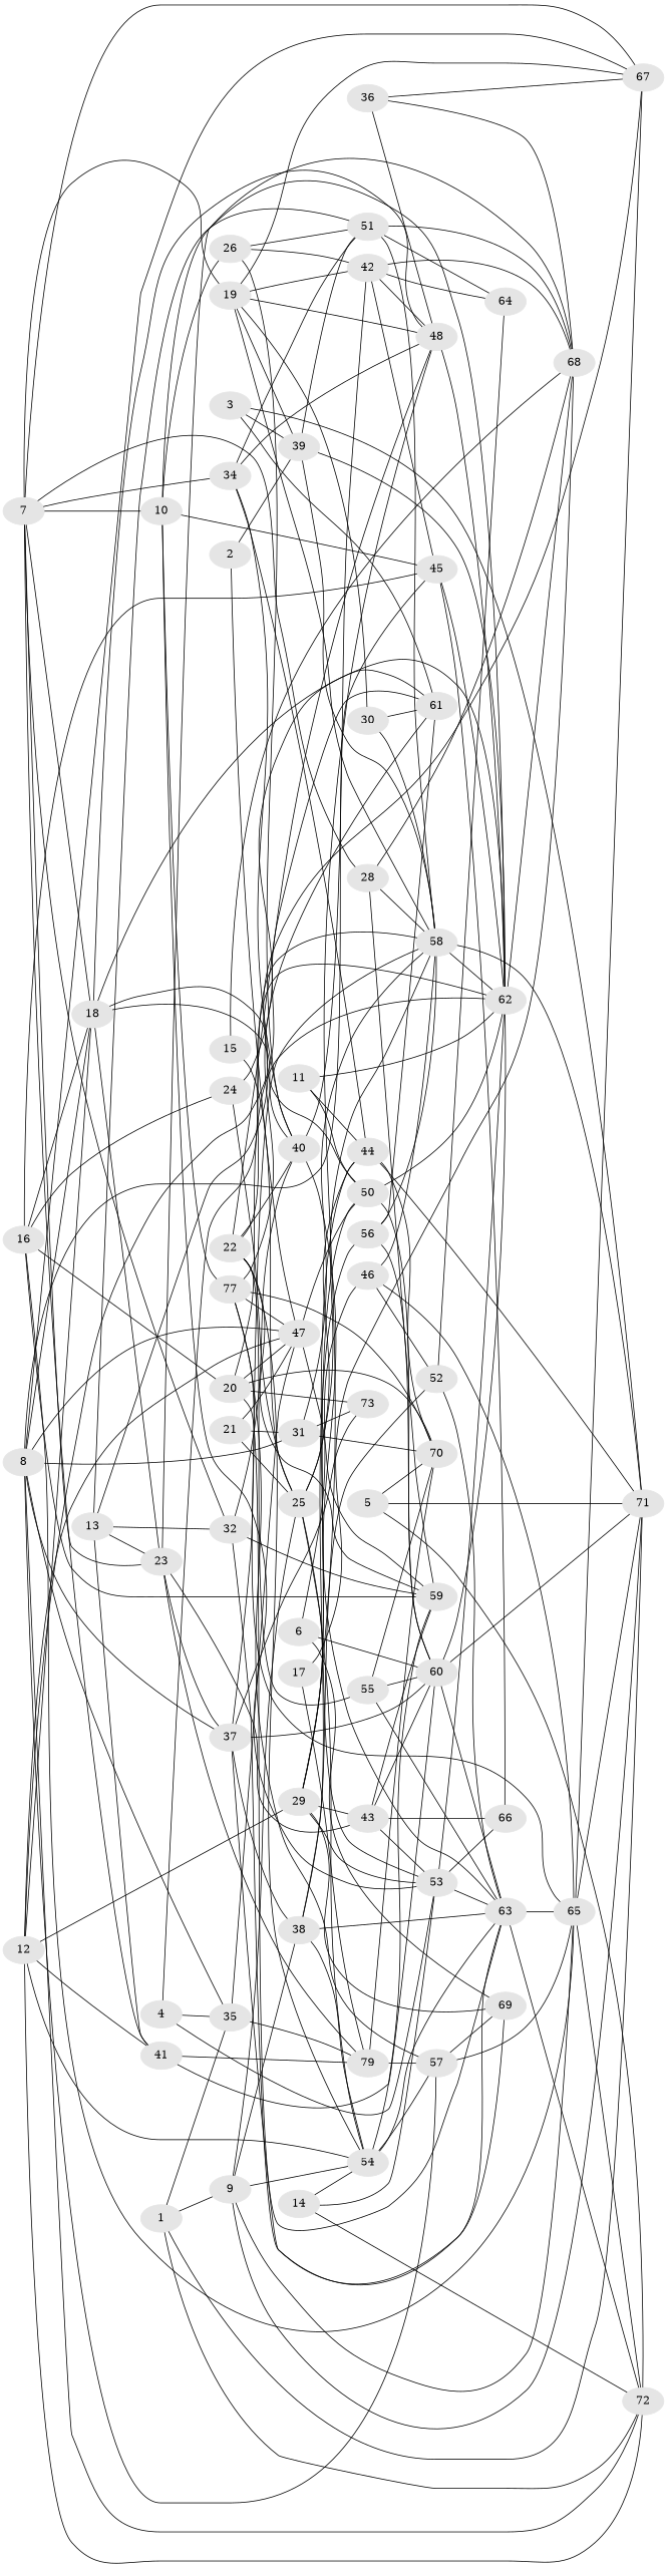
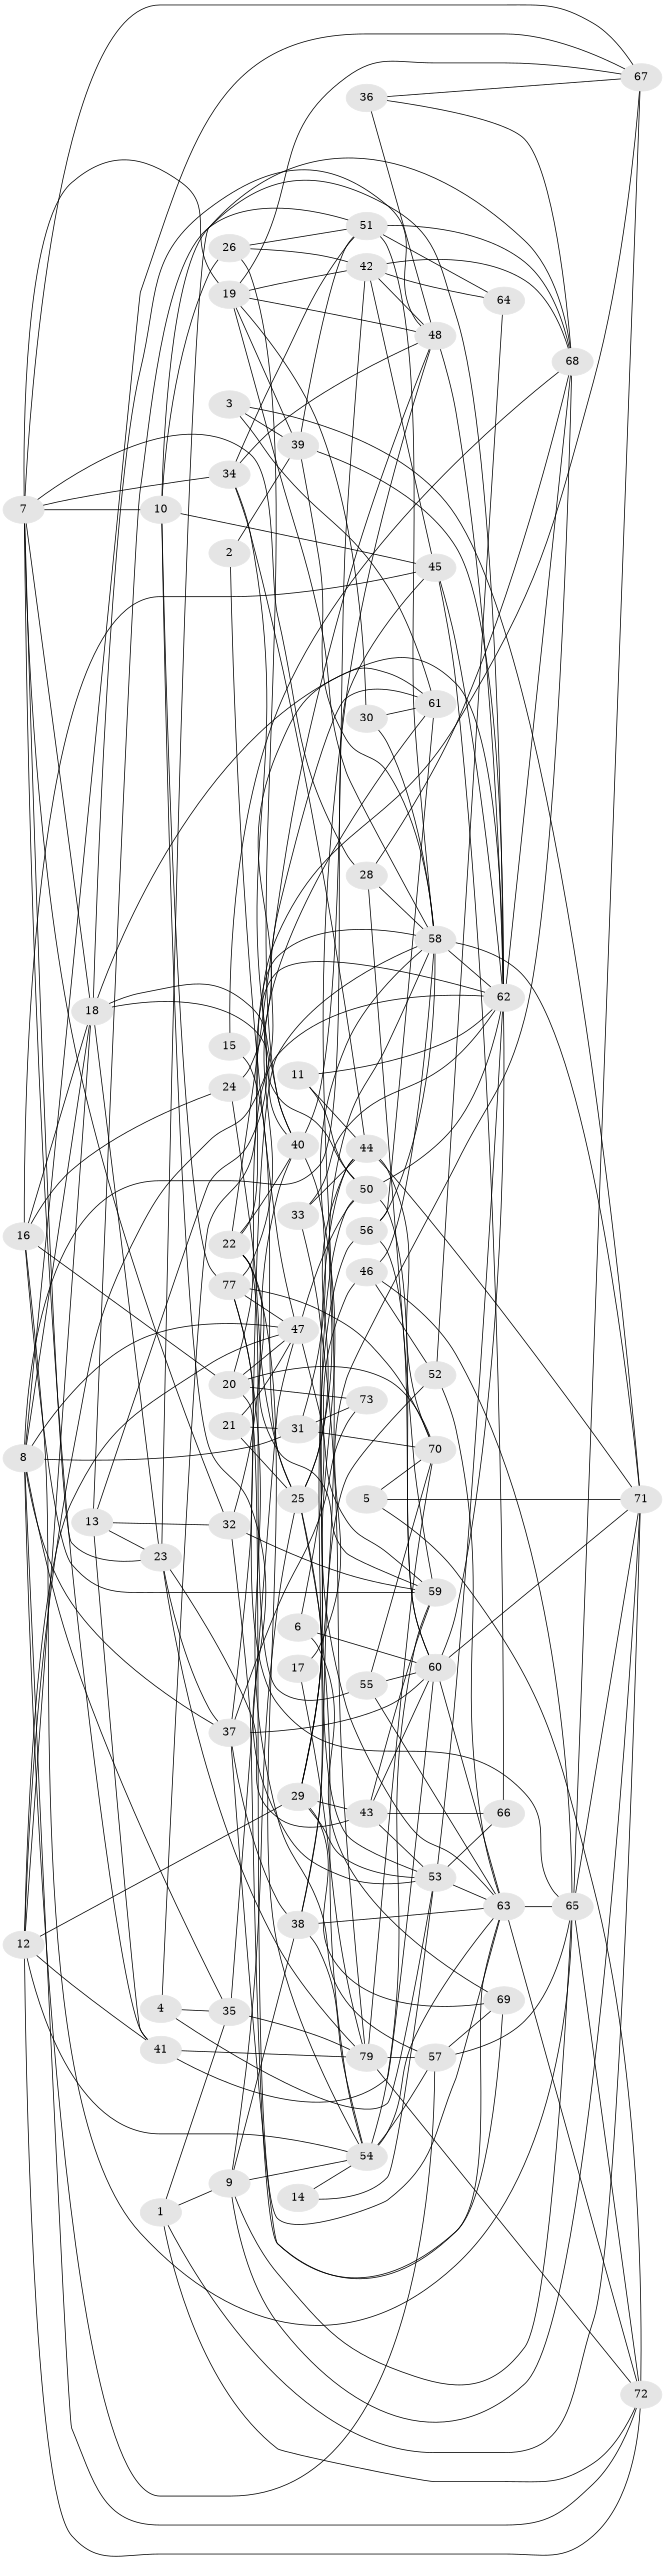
  graph {
    rankdir=LR
    node [color=gray90 style=filled]
    edge [weight=1.0]
    1
    9
    35
    71
    72
    25
    38
    54
    65
    47
    n11 [label=79]
    2
    39
    58
    62
    51
    50
    59
    3
    61
    4
    53
    63
    66
    5
    70
    6
    46
    60
    69
    52
    7
    10
    18
    19
    23
    28
    32
    34
    41
    67
    45
    26
    n44 [label=77]
    40
    48
    30
    42
    37
    68
    43
    44
    8
    31
    57
    73
    56
    11
    12
    29
    13
    64
    14
    15
    16
    20
    24
    17
    21
    22
    55
+   33
    36
    1 -- 9
    1 -- 35
    1 -- 71
    1 -- 72
    9 -- 71
    9 -- 25
    9 -- 38
    9 -- 54
    9 -- 65
    35 -- 47
    35 -- n11
    25 -- 54
    25 -- 58
    25 -- 53
    25 -- 44
    38 -- 54
    38 -- 63
    38 -- 52
    38 -- 56
    54 -- 59
    54 -- 63
    54 -- 57
    65 -- 71
    65 -- 72
    65 -- 67
    47 -- 50
    47 -- 59
-   14 -- 72
+   n11 -- 72
    n11 -- 70
    n11 -- 57
    2 -- 47
    2 -- 39
    39 -- 58
    39 -- 62
    39 -- 51
    58 -- 71
    58 -- 62
    62 -- 68
    51 -- 58
    51 -- 68
    51 -- 64
    50 -- 62
    50 -- 60
    3 -- 71
    3 -- 39
    3 -- 61
    4 -- 35
    4 -- 58
    4 -- 53
    53 -- 62 [weight=2.0]
    53 -- 63
    53 -- 66
    63 -- 72
    63 -- 65
    5 -- 71
    5 -- 72
    5 -- 70
    6 -- 46
    6 -- 60
    6 -- 69
    46 -- 65
    46 -- 58
    46 -- 52
    60 -- 71
    60 -- 62
    60 -- 63
    52 -- 63
    52 -- 64
    7 -- 10
    7 -- 18
    7 -- 19
    7 -- 23
    7 -- 28
    7 -- 32
    7 -- 34
    7 -- 41
    7 -- 67
    10 -- 62
    10 -- 53
    10 -- 45 [weight=2.0]
    10 -- 26
    10 -- n44
    18 -- 50
    18 -- 61
    18 -- 23
    18 -- 40
    18 -- 48
    19 -- 39
    19 -- 58
    19 -- 67
    19 -- 48
    19 -- 30
    19 -- 42
    23 -- n11
    23 -- 37
    23 -- 68
    23 -- 43
    28 -- 58
    28 -- 59
    28 -- 68
    32 -- 59
    32 -- 69
    32 -- 40
    34 -- 51
    34 -- 40
    34 -- 48
    34 -- 44
    41 -- n11
    41 -- 60
    45 -- 62
    45 -- 66
    26 -- 51
    26 -- 40
    26 -- 42
    n44 -- 65
    n44 -- 47
    n44 -- 61
    n44 -- 70
    n44 -- 57
    40 -- 63
    40 -- 42
    48 -- 62
    30 -- 58
    30 -- 61
    42 -- 45
    42 -- 48
    42 -- 68
    42 -- 64
    37 -- 38
    37 -- 58 [weight=2.0]
    37 -- 63
    37 -- 60
    37 -- 73
    43 -- 59
    43 -- 53
    43 -- 66
    43 -- 60
    44 -- 71
    44 -- 70
    8 -- 35
    8 -- 72
    8 -- 47
    8 -- 18
    8 -- 67
    8 -- 45
    8 -- 37
    8 -- 31
    8 -- 57
    31 -- 58
    31 -- 70
    31 -- 73
    57 -- 65
    57 -- 69
    56 -- 58
    56 -- 61
    56 -- 60
    11 -- 62
    11 -- 50
    11 -- 44
    12 -- 72
    12 -- 54
    12 -- 47
    12 -- 61
    12 -- 18
    12 -- 41
    12 -- 29
    29 -- 50
    29 -- 53
    29 -- 69
    29 -- 48
    29 -- 43
    29 -- 44
    13 -- 51
    13 -- 23
    13 -- 32
    13 -- 41
    13 -- 67
    14 -- 54
    14 -- 53
    15 -- 25
    15 -- 68
    16 -- 65
    16 -- 59
    16 -- 18
    16 -- 45
    16 -- 20
    16 -- 24
    20 -- 47
    20 -- 62
    20 -- 63
    20 -- 70
    20 -- 73
    24 -- 25
    24 -- 62
    17 -- n11
    17 -- 68
    21 -- 25
    21 -- 47
    21 -- 31
    22 -- 54
    22 -- 62
    22 -- 59
    22 -- 40
    22 -- 48
    22 -- 55
    55 -- 63
    55 -- 70
    55 -- 60
+   33 -- n11
+   33 -- 62
+   33 -- 44
    36 -- 67
    36 -- 48
    36 -- 68
  }
